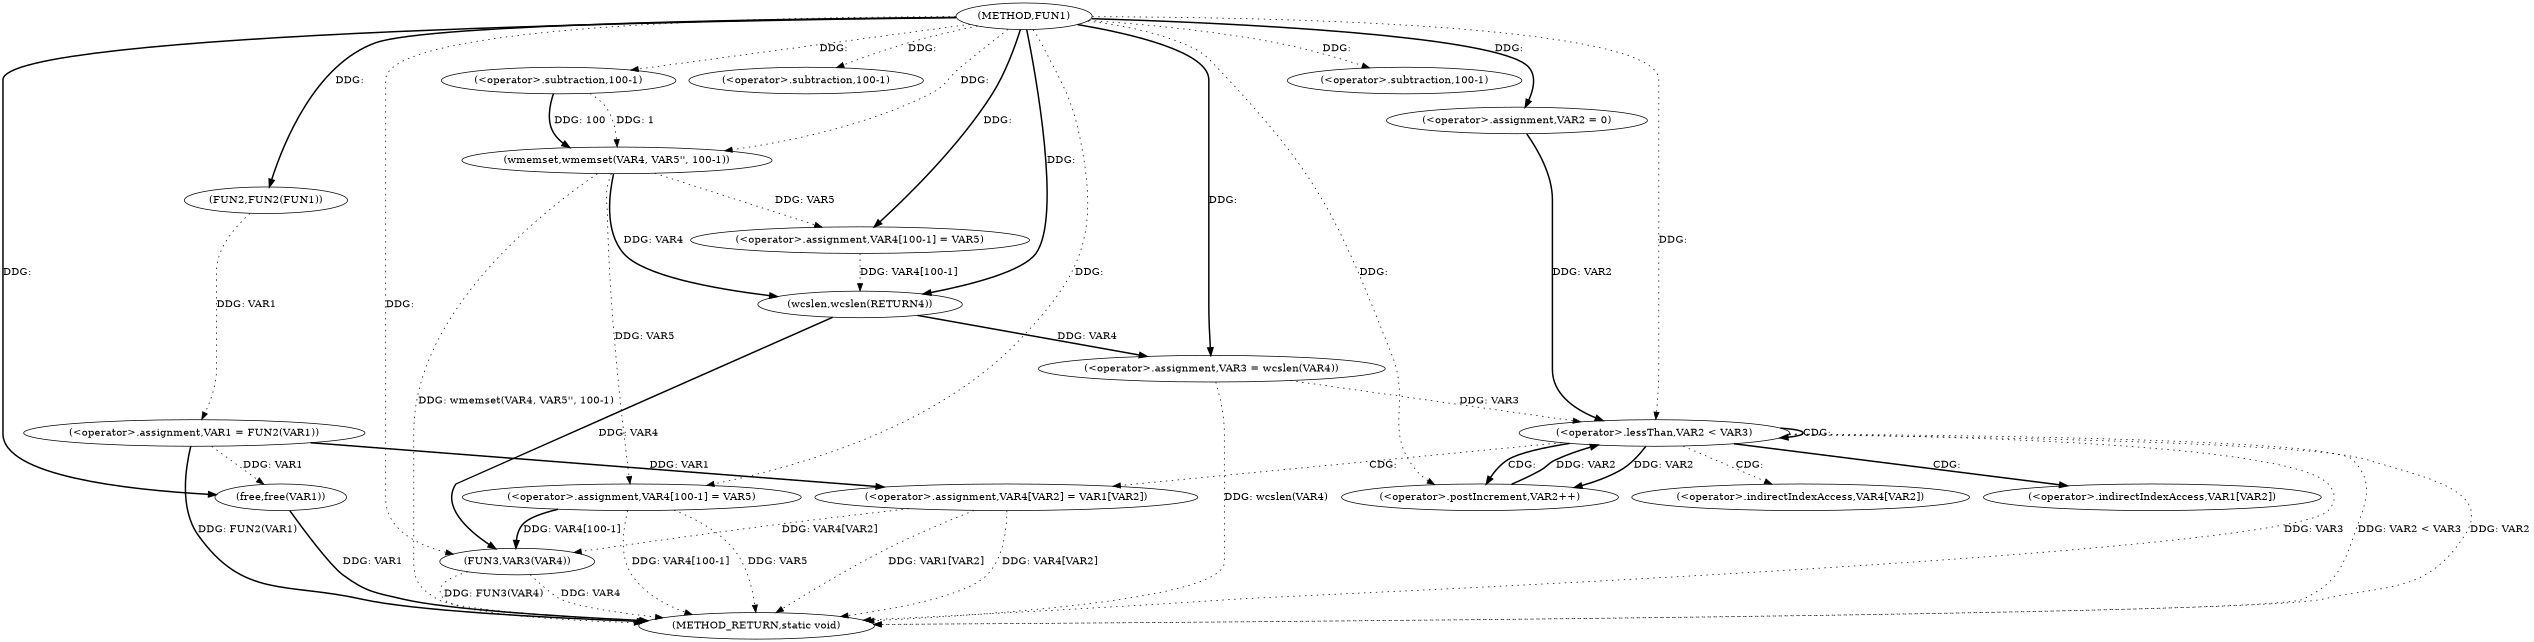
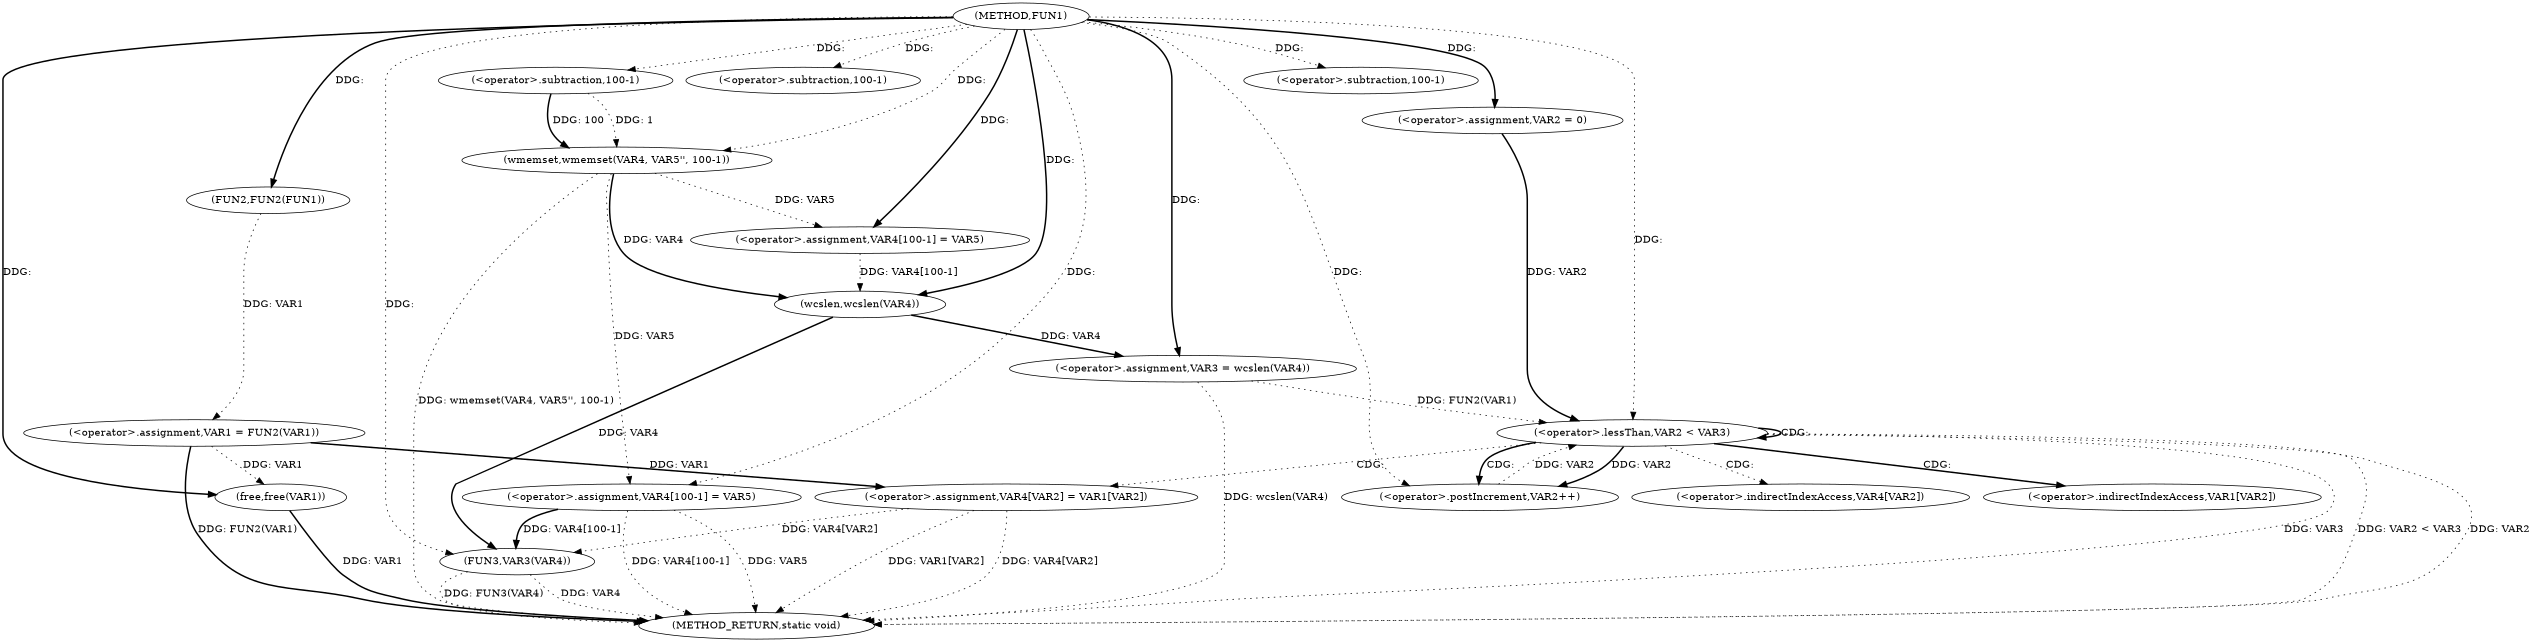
  digraph {
    edge [style=dotted]
    n1 [label="(METHOD,FUN1)"]
    n2 [label="(FUN2,FUN2(FUN1))"]
    n3 [label="(wmemset,wmemset(VAR4, VAR5'', 100-1))"]
    n4 [label="(<operator>.subtraction,100-1)"]
    n5 [label="(<operator>.assignment,VAR4[100-1] = VAR5)"]
    n6 [label="(<operator>.subtraction,100-1)"]
    n7 [label="(<operator>.assignment,VAR3 = wcslen(VAR4))"]
-   n8 [label="(wcslen,wcslen(RETURN4))"]
+   n8 [label="(wcslen,wcslen(VAR4))"]
    n9 [label="(<operator>.assignment,VAR2 = 0)"]
    n10 [label="(<operator>.lessThan,VAR2 < VAR3)"]
    n11 [label="(<operator>.postIncrement,VAR2++)"]
    n12 [label="(<operator>.assignment,VAR4[100-1] = VAR5)"]
    n13 [label="(<operator>.subtraction,100-1)"]
    n14 [label="(FUN3,VAR3(VAR4))"]
    n15 [label="(free,free(VAR1))"]
    n16 [label="(<operator>.assignment,VAR1 = FUN2(VAR1))"]
    n17 [label="(METHOD_RETURN,static void)"]
    n18 [label="(<operator>.assignment,VAR4[VAR2] = VAR1[VAR2])"]
    n19 [label="(<operator>.indirectIndexAccess,VAR4[VAR2])"]
    n20 [label="(<operator>.indirectIndexAccess,VAR1[VAR2])"]
    n1 -> n2 [label="DDG: " style=bold]
    n1 -> n3 [label="DDG: "]
    n1 -> n4 [label="DDG: "]
    n1 -> n5 [label="DDG: " style=bold]
    n1 -> n6 [label="DDG: "]
    n1 -> n7 [label="DDG: " style=bold]
    n1 -> n8 [label="DDG: " style=bold]
    n1 -> n9 [label="DDG: " style=bold]
    n1 -> n10 [label="DDG: "]
    n1 -> n11 [label="DDG: "]
    n1 -> n12 [label="DDG: "]
    n1 -> n13 [label="DDG: "]
    n1 -> n14 [label="DDG: "]
    n1 -> n15 [label="DDG: " style=bold]
    n2 -> n16 [label="DDG: VAR1"]
    n3 -> n5 [label="DDG: VAR5"]
    n3 -> n8 [label="DDG: VAR4" style=bold]
    n3 -> n12 [label="DDG: VAR5"]
    n3 -> n17 [label="DDG: wmemset(VAR4, VAR5'', 100-1)"]
    n4 -> n3 [label="DDG: 100" style=bold]
    n4 -> n3 [label="DDG: 1"]
    n5 -> n8 [label="DDG: VAR4[100-1]"]
-   n7 -> n10 [label="DDG: VAR3"]
+   n7 -> n10 [label="DDG: FUN2(VAR1)"]
    n7 -> n17 [label="DDG: wcslen(VAR4)"]
    n8 -> n7 [label="DDG: VAR4" style=bold]
    n8 -> n14 [label="DDG: VAR4" style=bold]
    n9 -> n10 [label="DDG: VAR2" style=bold]
    n10 -> n10 [label="CDG: " style=bold]
    n10 -> n11 [label="DDG: VAR2" style=bold]
    n10 -> n11 [label="CDG: " style=bold]
    n10 -> n17 [label="DDG: VAR2 < VAR3"]
    n10 -> n17 [label="DDG: VAR2"]
    n10 -> n17 [label="DDG: VAR3"]
    n10 -> n18 [label="CDG: "]
    n10 -> n19 [label="CDG: "]
    n10 -> n20 [label="CDG: " style=bold]
-   n11 -> n10 [label="DDG: VAR2" style=bold]
+   n11 -> n10 [label="DDG: VAR2"]
    n12 -> n14 [label="DDG: VAR4[100-1]" style=bold]
    n12 -> n17 [label="DDG: VAR5"]
    n12 -> n17 [label="DDG: VAR4[100-1]"]
    n14 -> n17 [label="DDG: FUN3(VAR4)"]
    n14 -> n17 [label="DDG: VAR4"]
    n15 -> n17 [label="DDG: VAR1" style=bold]
    n16 -> n15 [label="DDG: VAR1"]
    n16 -> n17 [label="DDG: FUN2(VAR1)" style=bold]
    n16 -> n18 [label="DDG: VAR1" style=bold]
    n18 -> n14 [label="DDG: VAR4[VAR2]"]
    n18 -> n17 [label="DDG: VAR4[VAR2]"]
    n18 -> n17 [label="DDG: VAR1[VAR2]"]
  }
